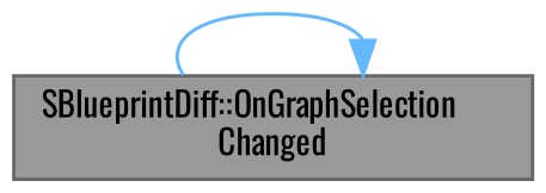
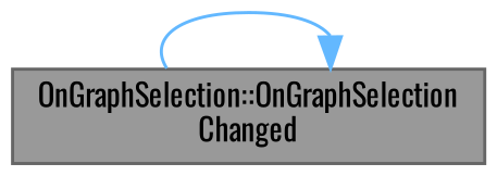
  digraph {
    rankdir=LR
    fontname=Oswald
-   n1 [color=gray40 fillcolor=grey60 fontcolor=black fontname=Oswald fontsize=10 height=0.2 label="SBlueprintDiff::OnGraphSelection\lChanged" shape=box style=filled width=0.4]
+   n1 [color=gray40 fillcolor=grey60 fontcolor=black fontname=Oswald fontsize=10 height=0.2 label="OnGraphSelection::OnGraphSelection\lChanged" shape=box style=filled width=0.4]
    n1 -> n1 [color=steelblue1 fontname=Oswald fontsize=10 labelfontname=Helvetica labelfontsize=10 style=solid]
  }
